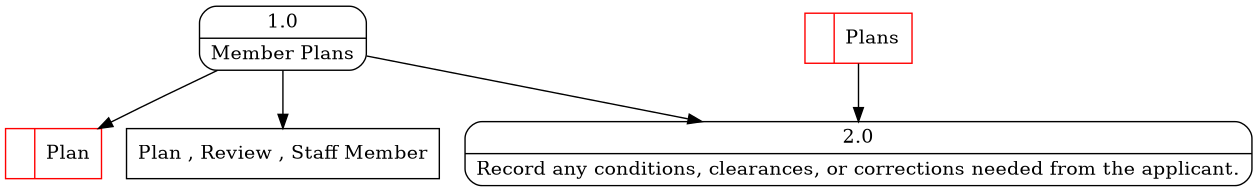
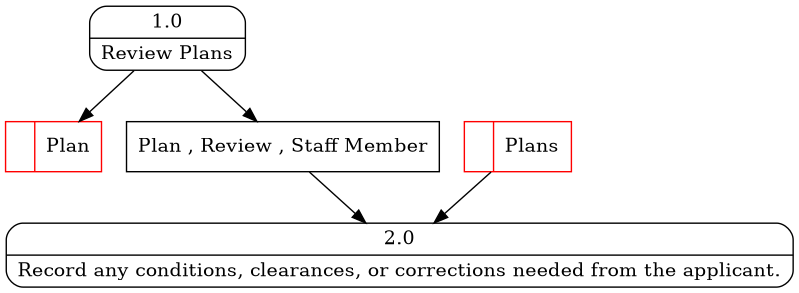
  digraph {
    node [shape=record]
    n1 [color=red label="<f0>  |<f1> Plan "]
    n2 [label="Plan , Review , Staff Member" shape=box]
-   n3 [label="{<f0> 1.0|<f1> Member Plans }" shape=Mrecord]
+   n3 [label="{<f0> 1.0|<f1> Review Plans }" shape=Mrecord]
    n4 [label="{<f0> 2.0|<f1> Record any conditions, clearances, or corrections needed from the applicant. }" shape=Mrecord]
    n5 [color=red label="<f0>  |<f1> Plans "]
    n3 -> n1
    n3 -> n2
-   n3 -> n4
+   n2 -> n4
    n5 -> n4
  }
